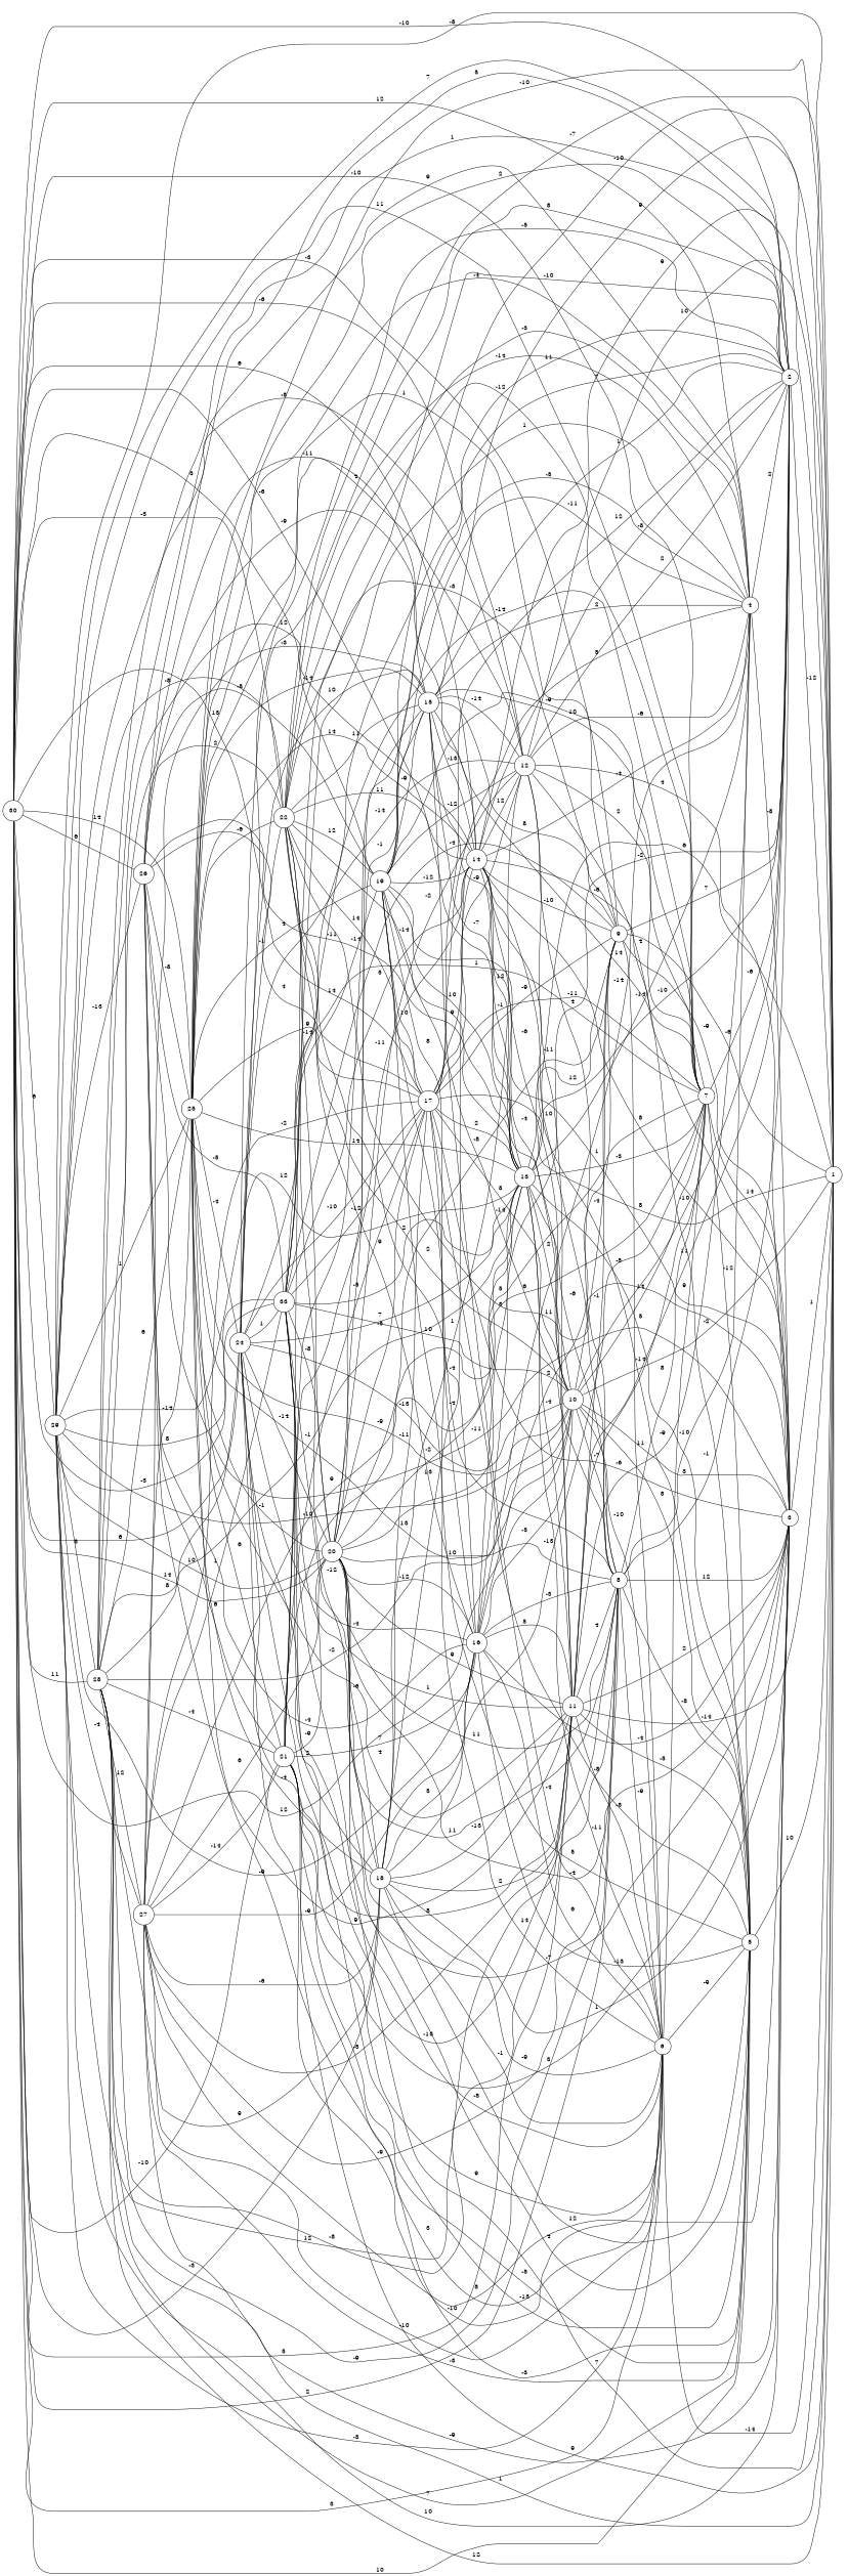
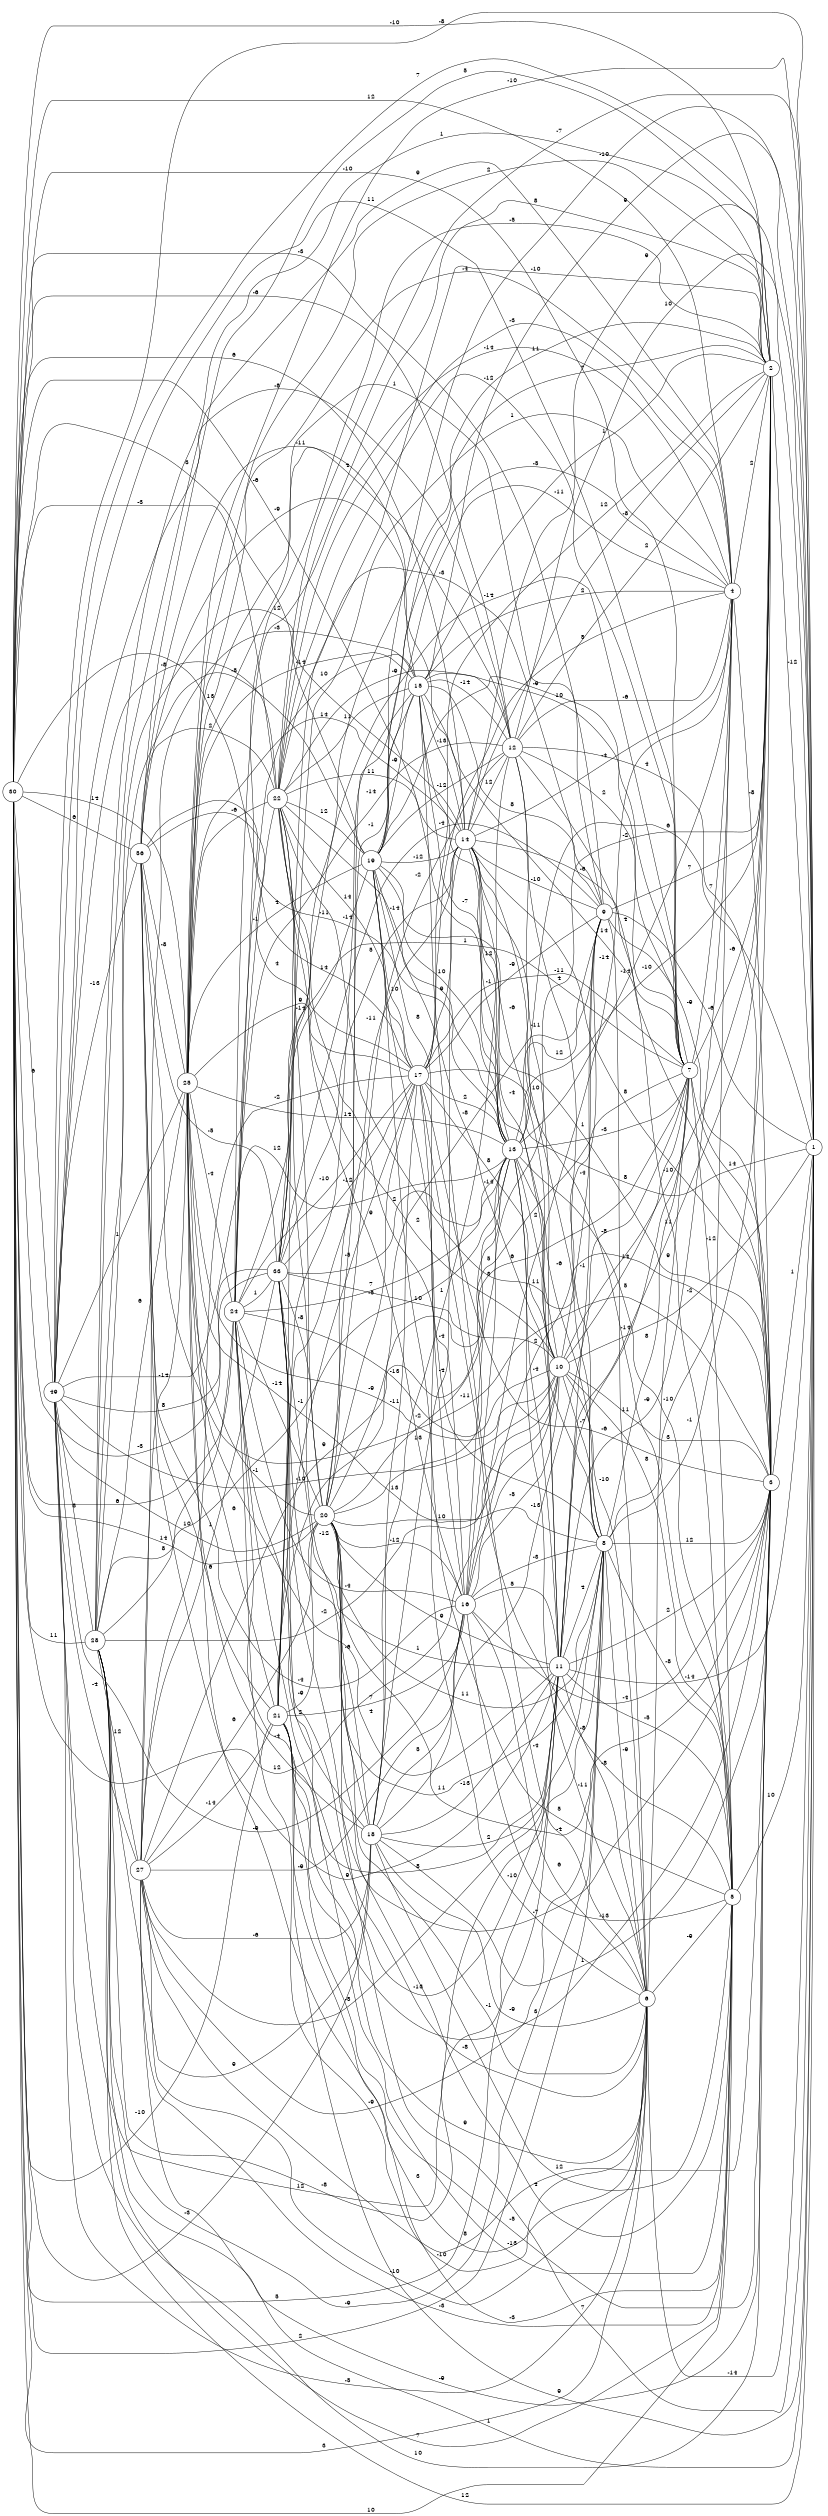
  graph {
    fontname="Helvetica,Arial,sans-serif"
    rankdir=LR
    node [shape=circle]
    30
    2
    4
    5
    6
    7
    8
    9
    10
    11
    12
    13
    14
    17
    18
    19
    20
    21
    22
    n20 [label=33]
    24
    25
-   26
+   26 [label=56]
    28
-   29
+   29 [label=49]
    1
    3
    16
    15
    27
    30 -- 2 [label=-10]
    30 -- 4 [label=12]
    30 -- 5 [label=10]
    30 -- 6 [label=3]
    30 -- 7 [label=-10]
    30 -- 8 [label=2]
    30 -- 9 [label=-3]
    30 -- 10 [label=12]
    30 -- 11 [label=5]
    30 -- 12 [label=-6]
    30 -- 13 [label=-6]
    30 -- 14 [label=6]
    30 -- 17 [label=13]
    30 -- 18 [label=-3]
    30 -- 19 [label=3]
    30 -- 20 [label=14]
    30 -- 21 [label=-10]
    30 -- 22 [label=-3]
    30 -- n20 [label=-3]
    30 -- 24 [label=6]
    30 -- 25 [label=14]
    30 -- 26 [label=6]
    30 -- 28 [label=11]
    30 -- 29 [label=6]
    2 -- 1 [label=-12]
    4 -- 2 [label=2]
    4 -- 3 [label=-8]
    5 -- 1 [label=10]
    6 -- 5 [label=-9]
    6 -- 7 [label=9]
    6 -- 1 [label=-14]
    7 -- 2 [label=-6]
+   7 -- 4 [label=7]
    7 -- 5 [label=-12]
    7 -- 3 [label=14]
    8 -- 2 [label=-1]
    8 -- 4 [label=-10]
    8 -- 5 [label=-8]
    8 -- 6 [label=-9]
    8 -- 7 [label=8]
    8 -- 3 [label=12]
    9 -- 2 [label=7]
    9 -- 6 [label=11]
    9 -- 1 [label=-6]
    9 -- 3 [label=-9]
    10 -- 2 [label=-10]
    10 -- 5 [label=8]
    10 -- 6 [label=-10]
    10 -- 7 [label=14]
    10 -- 8 [label=-7]
    10 -- 9 [label=-4]
    10 -- 1 [label=-2]
    10 -- 3 [label=3]
    11 -- 2 [label=11]
    11 -- 4 [label=-9]
    11 -- 5 [label=-5]
    11 -- 6 [label=-8]
    11 -- 7 [label=-14]
    11 -- 8 [label=4]
    11 -- 9 [label=-1]
    11 -- 1 [label=-14]
    11 -- 3 [label=2]
    12 -- 2 [label=2]
    12 -- 4 [label=-6]
    12 -- 5 [label=4]
    12 -- 7 [label=2]
    12 -- 8 [label=4]
    12 -- 11 [label=-11]
    12 -- 1 [label=10]
    12 -- 3 [label=4]
    13 -- 2 [label=-10]
    13 -- 4 [label=-14]
    13 -- 5 [label=5]
    13 -- 6 [label=-11]
    13 -- 7 [label=-3]
    13 -- 8 [label=-6]
    13 -- 9 [label=12]
    13 -- 10 [label=2]
    13 -- 11 [label=-4]
    13 -- 1 [label=6]
    14 -- 2 [label=-8]
    14 -- 4 [label=-4]
    14 -- 5 [label=-8]
    14 -- 7 [label=-6]
    14 -- 8 [label=10]
    14 -- 9 [label=-10]
    14 -- 10 [label=-6]
    14 -- 11 [label=-4]
    14 -- 12 [label=12]
    14 -- 13 [label=-1]
    14 -- 1 [label=9]
    14 -- 3 [label=8]
    17 -- 2 [label=12]
    17 -- 4 [label=5]
    17 -- 5 [label=-8]
    17 -- 7 [label=-11]
    17 -- 9 [label=-9]
    17 -- 10 [label=8]
    17 -- 13 [label=2]
    17 -- 14 [label=9]
    17 -- 1 [label=8]
    17 -- 3 [label=-6]
    17 -- 16 [label=-4]
    18 -- 5 [label=12]
    18 -- 6 [label=-9]
    18 -- 7 [label=-13]
    18 -- 8 [label=2]
    18 -- 11 [label=-13]
    18 -- 12 [label=1]
    18 -- 14 [label=13]
    18 -- 17 [label=-11]
    18 -- 3 [label=1]
    18 -- 16 [label=5]
    19 -- 2 [label=7]
    19 -- 4 [label=-11]
    19 -- 5 [label=5]
-   19 -- 6 [label=14]
+   19 -- 6 [label=-10]
    19 -- 7 [label=-9]
    19 -- 8 [label=-14]
    19 -- 12 [label=-12]
    19 -- 13 [label=10]
    19 -- 14 [label=-12]
    19 -- 17 [label=10]
    19 -- 1 [label=-10]
    19 -- 3 [label=1]
    19 -- 16 [label=8]
    19 -- 15 [label=-9]
    20 -- 4 [label=-5]
    20 -- 5 [label=4]
    20 -- 6 [label=-1]
    20 -- 7 [label=6]
    20 -- 8 [label=11]
    20 -- 9 [label=-8]
    20 -- 10 [label=10]
    20 -- 11 [label=9]
    20 -- 12 [label=-2]
    20 -- 13 [label=-2]
    20 -- 17 [label=-5]
    20 -- 18 [label=-6]
    20 -- 1 [label=7]
    20 -- 3 [label=-4]
    20 -- 16 [label=-12]
    20 -- 15 [label=-1]
    21 -- 2 [label=11]
    21 -- 5 [label=-3]
    21 -- 6 [label=9]
    21 -- 7 [label=5]
    21 -- 11 [label=8]
    21 -- 14 [label=-11]
    21 -- 17 [label=-5]
    21 -- 20 [label=-9]
    21 -- 1 [label=9]
    21 -- 3 [label=3]
    21 -- 16 [label=7]
    21 -- 15 [label=-14]
    22 -- 2 [label=8]
    22 -- 4 [label=-3]
    22 -- 7 [label=-12]
    22 -- 8 [label=-4]
    22 -- 9 [label=-3]
    22 -- 10 [label=2]
-   17 -- 12 [label=-9]
+   22 -- 12 [label=-9]
    22 -- 13 [label=-14]
    22 -- 14 [label=11]
    22 -- 17 [label=14]
    22 -- 18 [label=-12]
    22 -- 19 [label=12]
    22 -- 20 [label=-14]
    22 -- 1 [label=-7]
    22 -- 3 [label=11]
    22 -- 16 [label=9]
    22 -- 15 [label=11]
    n20 -- 2 [label=-10]
    n20 -- 4 [label=1]
    n20 -- 5 [label=-13]
    n20 -- 6 [label=-8]
    n20 -- 7 [label=-14]
    n20 -- 8 [label=11]
    n20 -- 9 [label=-4]
    n20 -- 10 [label=10]
    n20 -- 11 [label=1]
    n20 -- 13 [label=2]
    n20 -- 14 [label=5]
    n20 -- 17 [label=-12]
    n20 -- 19 [label=14]
    n20 -- 20 [label=-8]
    n20 -- 3 [label=-7]
    24 -- 2 [label=-5]
    24 -- 4 [label=-14]
    24 -- 6 [label=-10]
    24 -- 7 [label=1]
    24 -- 8 [label=-13]
    24 -- 10 [label=-13]
    24 -- 12 [label=-14]
    24 -- 13 [label=7]
    24 -- 17 [label=-10]
    24 -- 18 [label=2]
    24 -- 20 [label=-14]
    24 -- 22 [label=-1]
    24 -- n20 [label=1]
    24 -- 3 [label=-5]
    24 -- 16 [label=-4]
    24 -- 15 [label=10]
    25 -- 2 [label=2]
    25 -- 4 [label=-4]
    25 -- 6 [label=3]
    25 -- 8 [label=13]
    25 -- 9 [label=1]
    25 -- 10 [label=-9]
    25 -- 11 [label=4]
    25 -- 12 [label=4]
    25 -- 13 [label=14]
    25 -- 14 [label=14]
    25 -- 17 [label=9]
    25 -- 18 [label=-4]
    25 -- 19 [label=4]
    25 -- 20 [label=-1]
    25 -- 21 [label=6]
    25 -- 22 [label=-6]
    25 -- 24 [label=-4]
    25 -- 1 [label=-10]
    25 -- 15 [label=-14]
    26 -- 2 [label=5]
    26 -- 11 [label=9]
    26 -- 13 [label=-11]
    26 -- 14 [label=-11]
    26 -- 17 [label=4]
    26 -- 21 [label=6]
    26 -- 22 [label=2]
    26 -- n20 [label=-5]
    26 -- 25 [label=-8]
    26 -- 3 [label=-11]
    26 -- 16 [label=-4]
    26 -- 15 [label=-9]
    28 -- 2 [label=1]
    28 -- 4 [label=9]
    28 -- 5 [label=7]
    28 -- 8 [label=-9]
    28 -- 10 [label=-2]
    28 -- 11 [label=-8]
    28 -- 13 [label=-1]
    28 -- 14 [label=12]
    28 -- 18 [label=9]
    28 -- 19 [label=-8]
-   28 -- 21 [label=-4]
    28 -- 24 [label=8]
    28 -- 25 [label=6]
    28 -- 1 [label=12]
    28 -- 3 [label=-9]
    28 -- 27 [label=12]
    29 -- 2 [label=7]
    29 -- 6 [label=-5]
    29 -- 7 [label=11]
    29 -- 10 [label=-10]
    29 -- 11 [label=12]
    29 -- 12 [label=-8]
    29 -- 13 [label=12]
    29 -- 20 [label=10]
    29 -- 22 [label=-8]
    29 -- n20 [label=8]
    29 -- 25 [label=1]
    29 -- 26 [label=-13]
    29 -- 28 [label=8]
    29 -- 1 [label=-8]
    29 -- 3 [label=10]
    29 -- 16 [label=-9]
    29 -- 27 [label=-4]
    3 -- 1 [label=1]
    16 -- 2 [label=-2]
    16 -- 4 [label=-14]
    16 -- 5 [label=-13]
    16 -- 6 [label=6]
    16 -- 8 [label=-3]
    16 -- 9 [label=2]
    16 -- 10 [label=-5]
    16 -- 11 [label=5]
    16 -- 13 [label=3]
    16 -- 3 [label=-4]
    15 -- 2 [label=1]
    15 -- 4 [label=2]
    15 -- 6 [label=-4]
    15 -- 7 [label=10]
    15 -- 9 [label=8]
    15 -- 10 [label=12]
    15 -- 12 [label=-14]
    15 -- 13 [label=-7]
    15 -- 14 [label=-13]
    15 -- 1 [label=9]
    15 -- 3 [label=14]
    27 -- 5 [label=-3]
    27 -- 6 [label=-10]
    27 -- 8 [label=-9]
    27 -- 11 [label=-5]
    27 -- 13 [label=9]
    27 -- 17 [label=-2]
    27 -- 18 [label=-6]
    27 -- 20 [label=6]
    27 -- 21 [label=-14]
    27 -- n20 [label=1]
    27 -- 25 [label=-14]
    27 -- 1 [label=1]
    27 -- 3 [label=8]
    27 -- 16 [label=-9]
    27 -- 15 [label=-3]
  }
